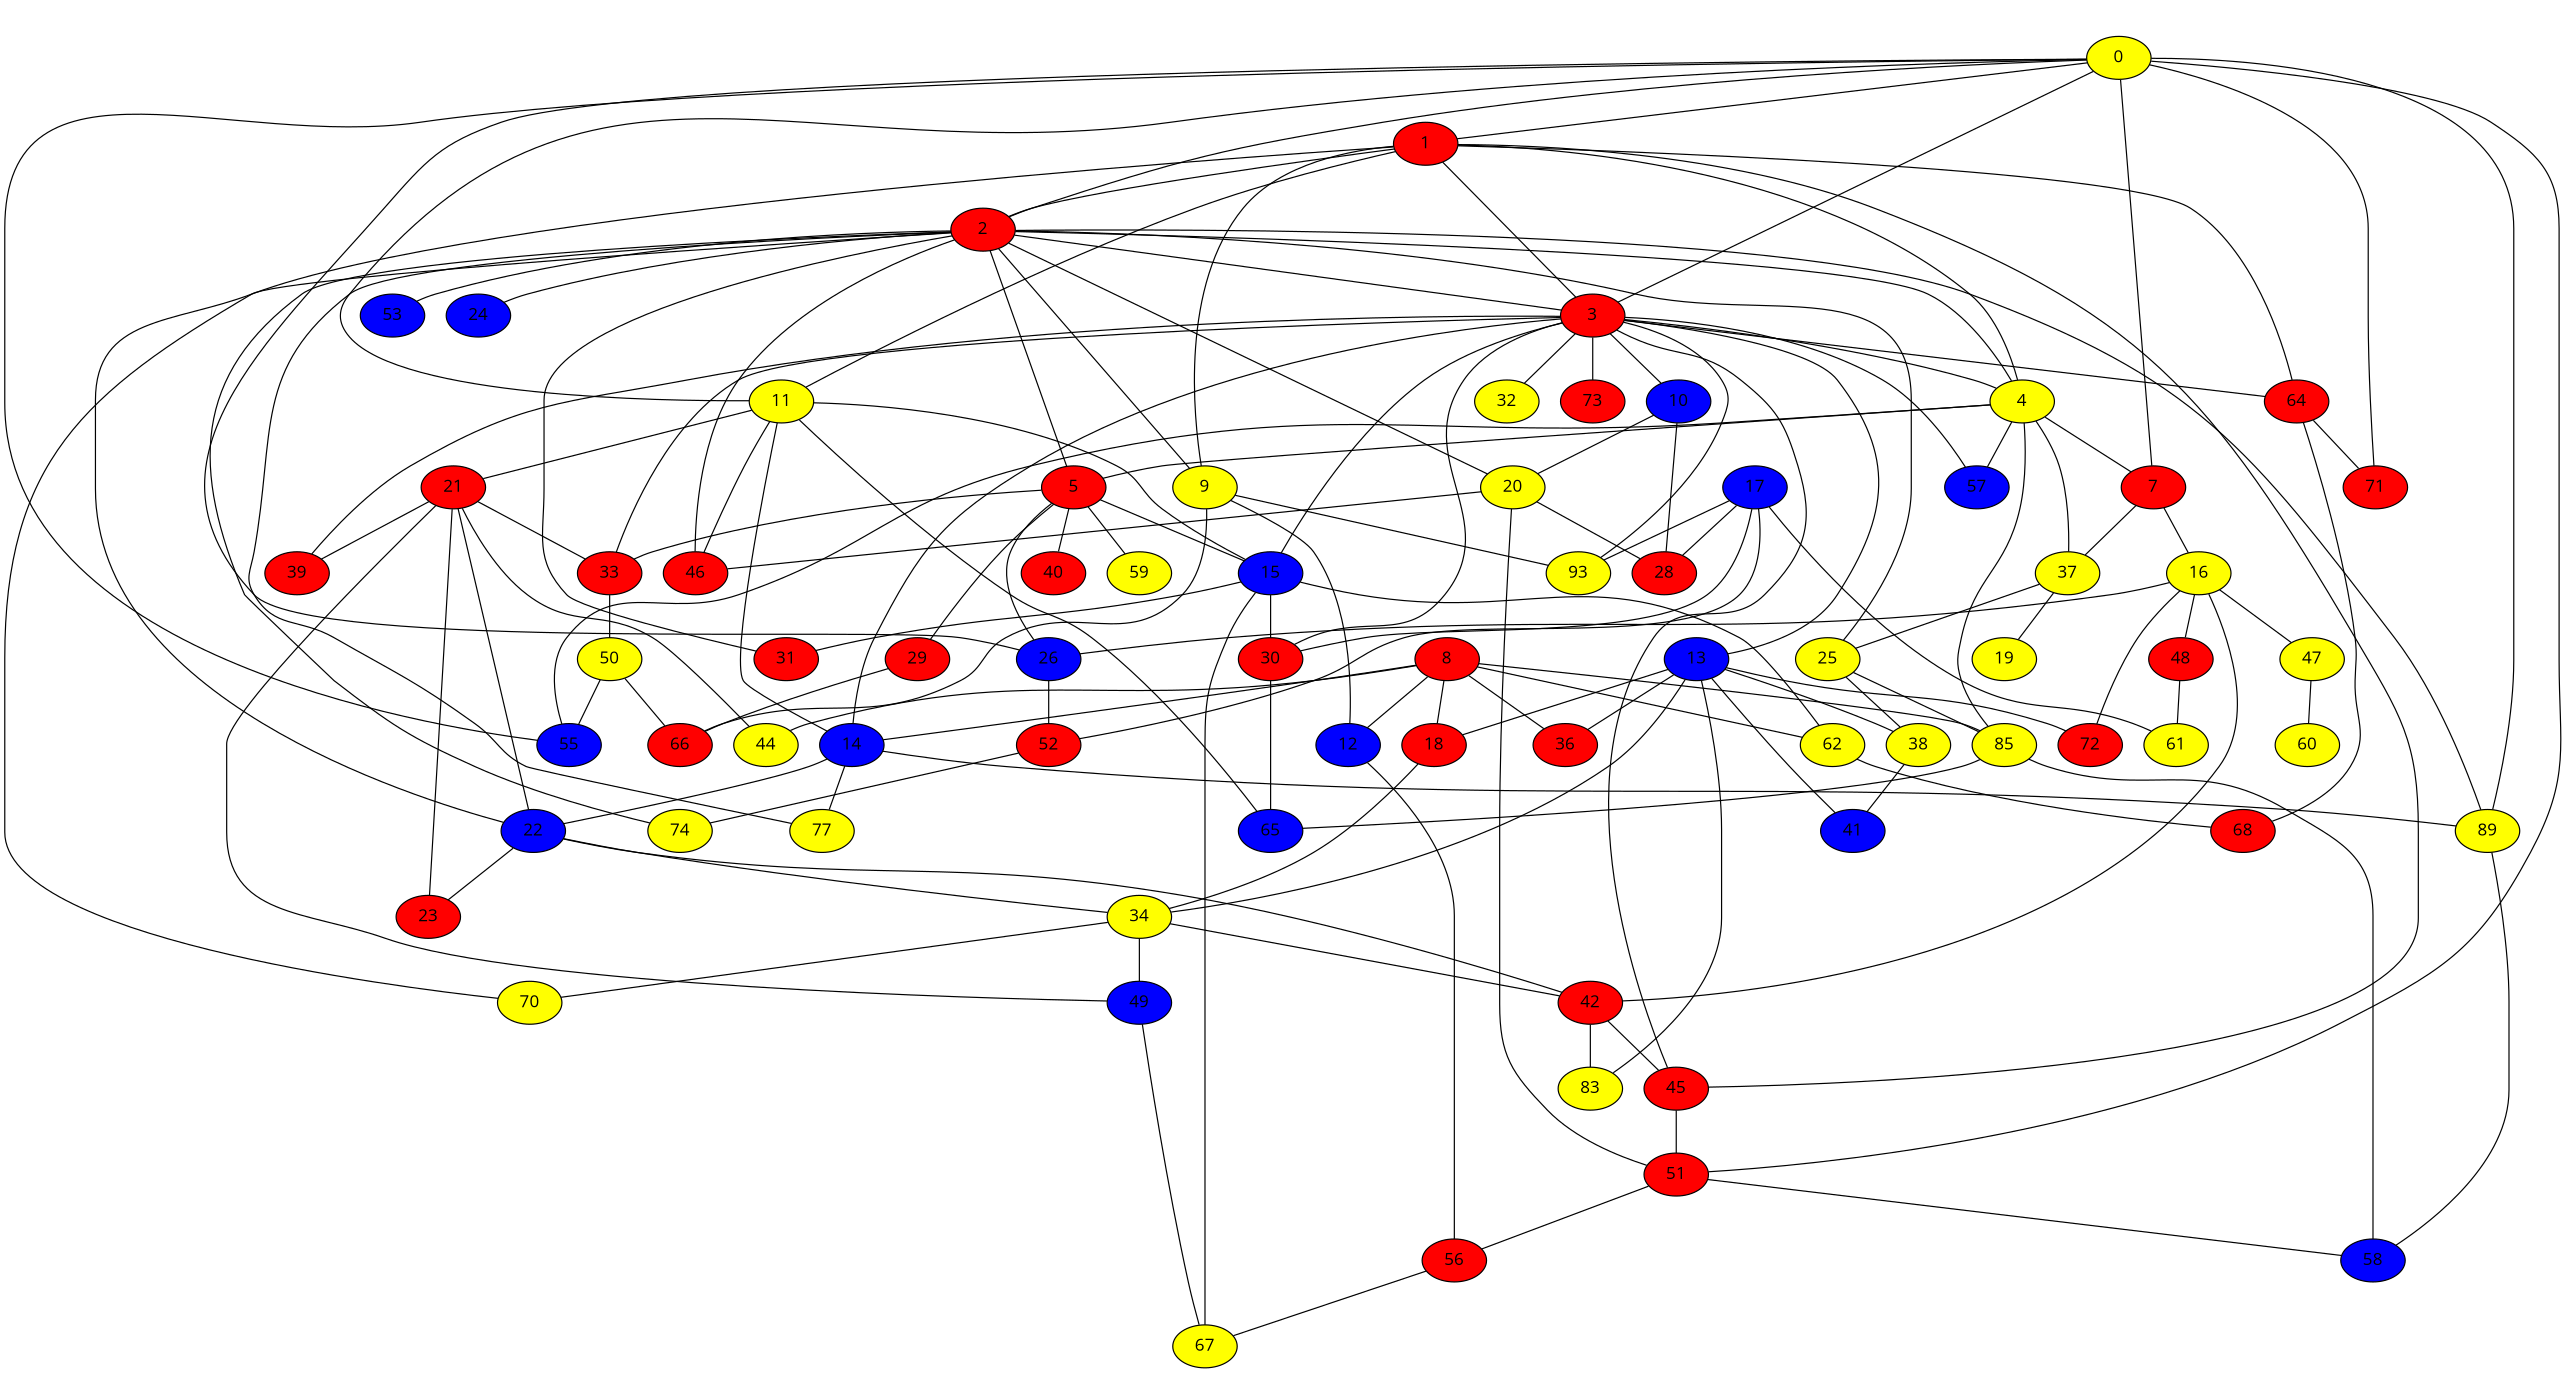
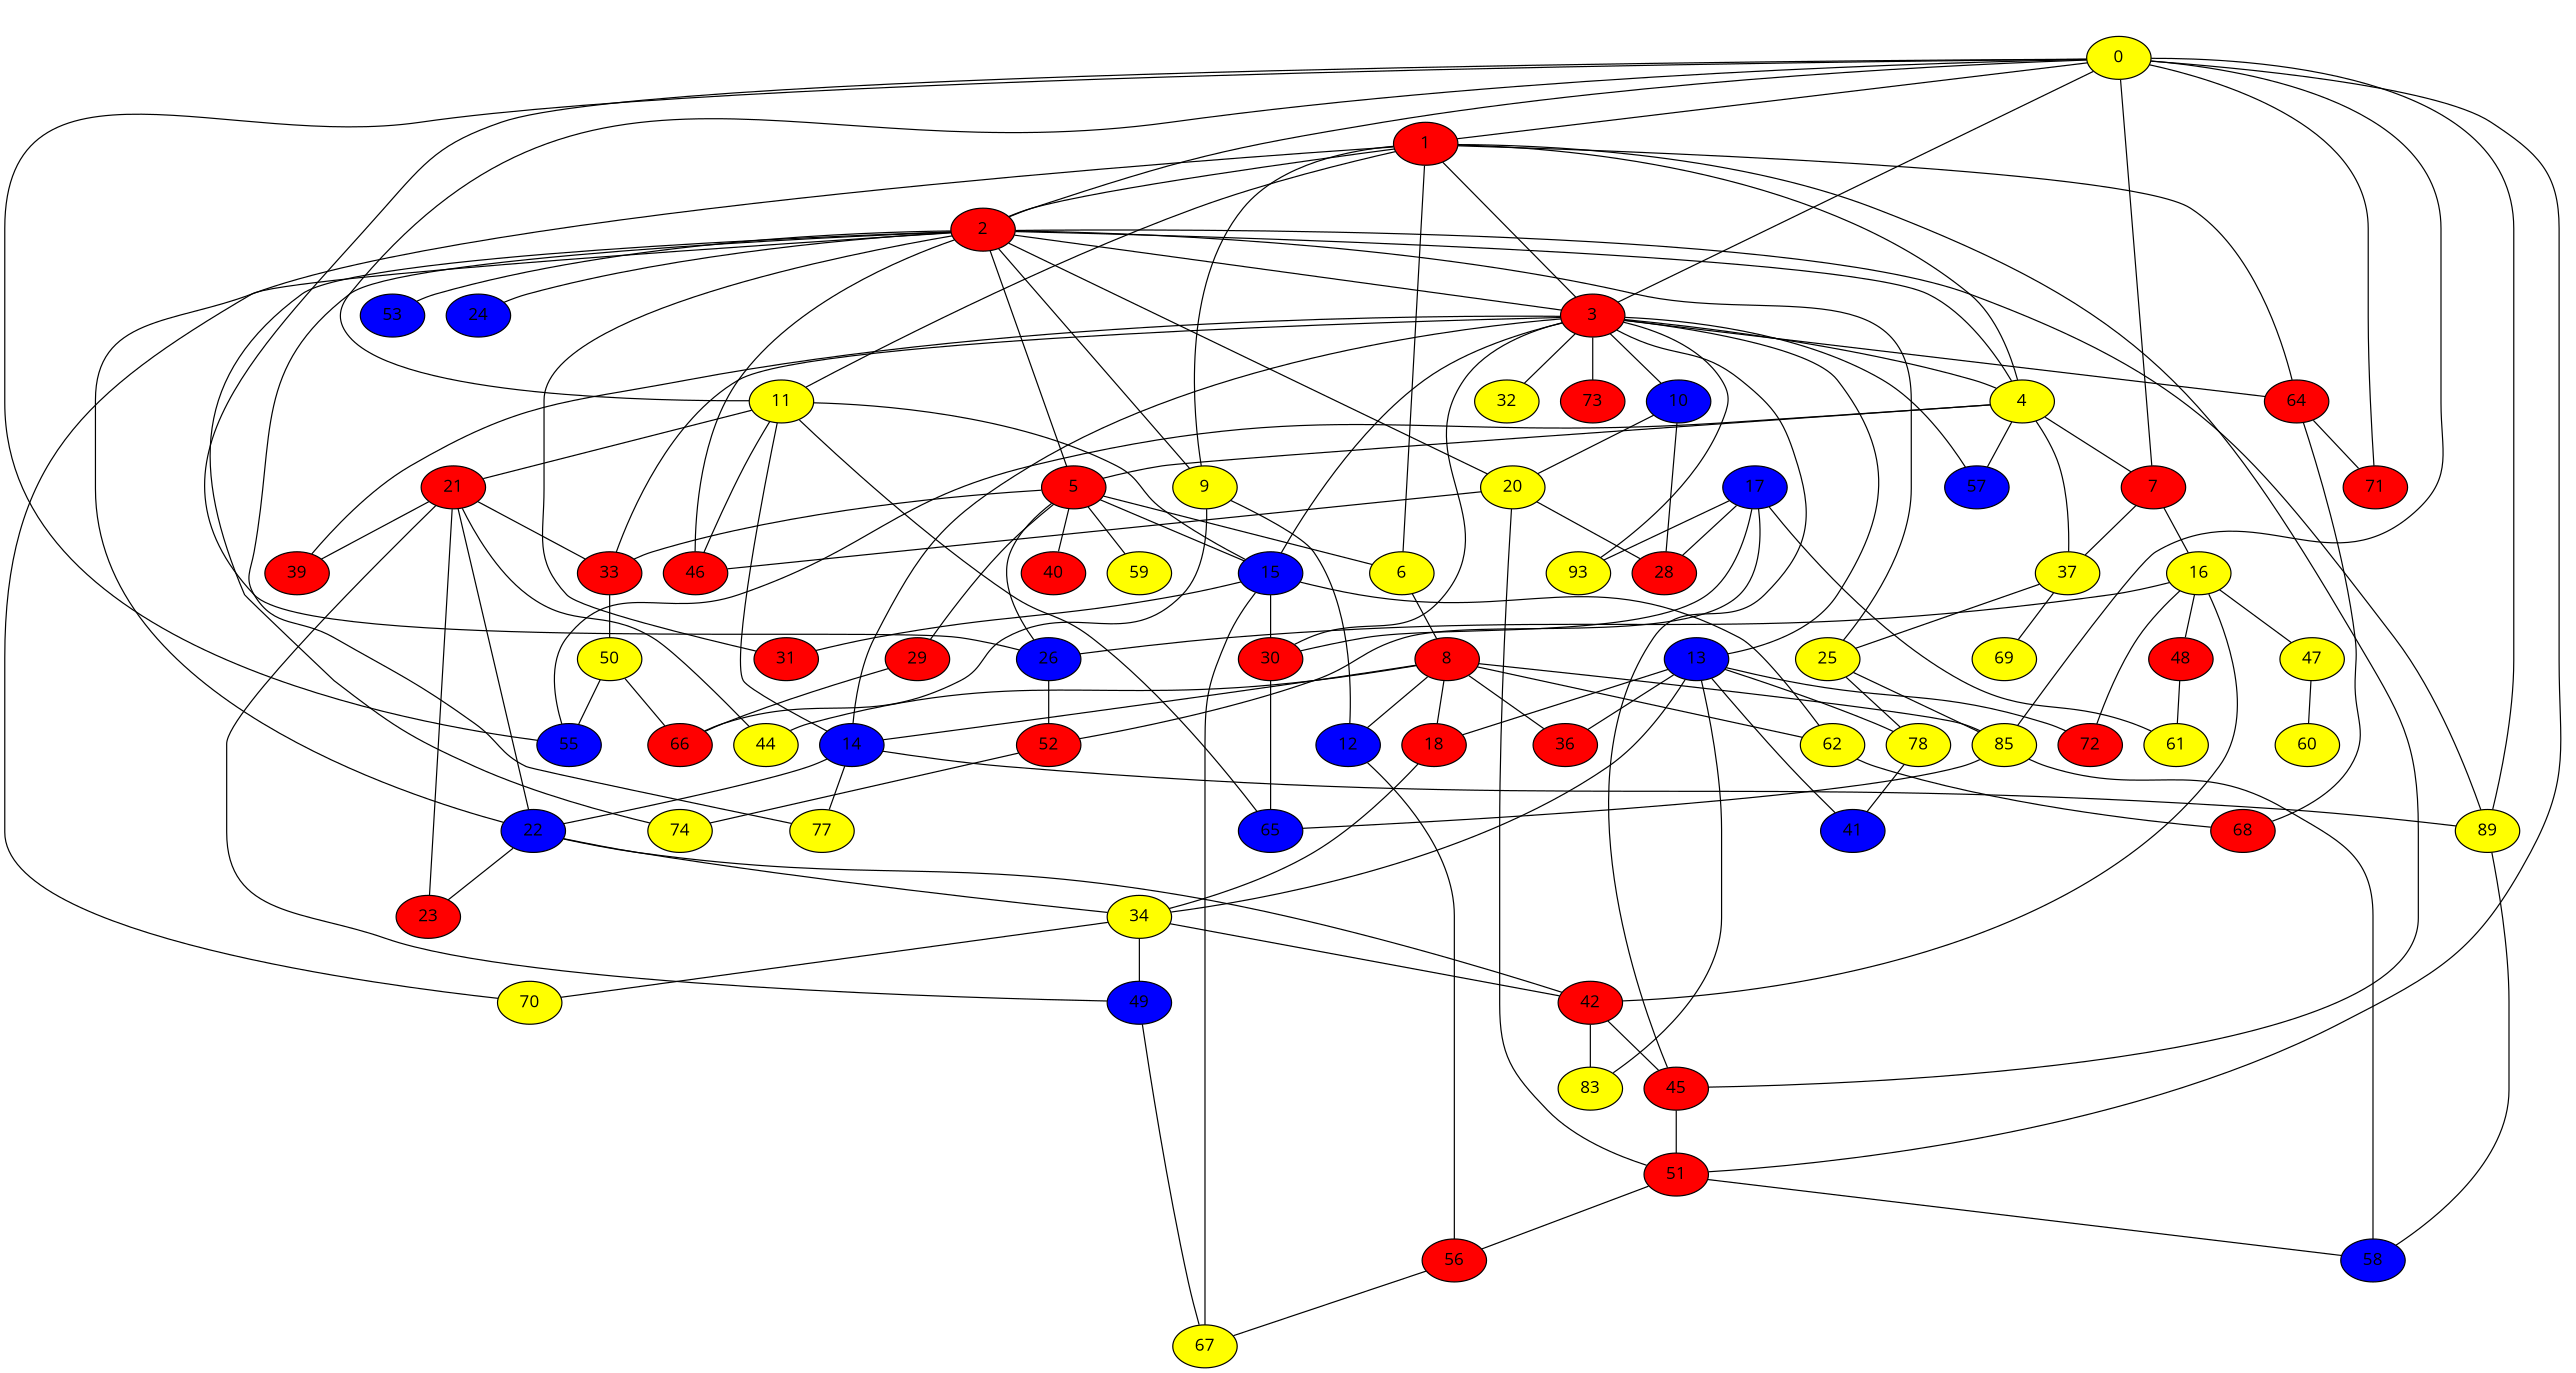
  graph {
    fontname="Open Sans"
    node [fillcolor=red fontname="Open Sans" style=filled]
    edge [fontname="Open Sans"]
    0 [fillcolor=yellow]
    1
    2
    3
    7
    11 [fillcolor=yellow]
    n7 [fillcolor=yellow label=89]
    26 [fillcolor=blue]
    n9 [fillcolor=yellow label=85]
    51
    55 [fillcolor=blue]
    71
    4 [fillcolor=yellow]
+   6 [fillcolor=yellow]
    9 [fillcolor=yellow]
    22 [fillcolor=blue]
    45
    64
    5
    20 [fillcolor=yellow]
    24 [fillcolor=blue]
    25 [fillcolor=yellow]
    n23 [fillcolor=yellow label=77]
    31
    46
    53 [fillcolor=blue]
    70 [fillcolor=yellow]
    74 [fillcolor=yellow]
    10 [fillcolor=blue]
    13 [fillcolor=blue]
    14 [fillcolor=blue]
    15 [fillcolor=blue]
    30
    32 [fillcolor=yellow]
    33
    39
    57 [fillcolor=blue]
    n38 [fillcolor=yellow label=93]
    73
    16 [fillcolor=yellow]
    37 [fillcolor=yellow]
    21
    65 [fillcolor=blue]
    58 [fillcolor=blue]
    52
    56
    8
    12 [fillcolor=blue]
    66
    34 [fillcolor=yellow]
    42
    23
    68
    29
    40
    59 [fillcolor=yellow]
    28
-   38 [fillcolor=yellow]
+   38 [fillcolor=yellow label=78]
    18
    36
    41 [fillcolor=blue]
    n62 [fillcolor=yellow label=83]
    72
    62 [fillcolor=yellow]
    67 [fillcolor=yellow]
    50 [fillcolor=yellow]
    47 [fillcolor=yellow]
    48
-   69 [fillcolor=yellow label=19]
+   69 [fillcolor=yellow]
    44 [fillcolor=yellow]
    49 [fillcolor=blue]
    60 [fillcolor=yellow]
    61 [fillcolor=yellow]
    17 [fillcolor=blue]
    0 -- 1
    0 -- 2
    0 -- 3
    0 -- 7
    0 -- 11
    0 -- n7
    0 -- 26
-   4 -- n9
+   0 -- n9
    0 -- 51
    0 -- 55
    0 -- 71
    1 -- 2
    1 -- 3
    1 -- 11
    1 -- 4
+   1 -- 6
    1 -- 9
    1 -- 22
    1 -- 45
    1 -- 64
    2 -- 3
    2 -- n7
    2 -- 4
    2 -- 9
    2 -- 5
    2 -- 20
    2 -- 24
    2 -- 25
    2 -- n23
    2 -- 31
    2 -- 46
    2 -- 53
    2 -- 70
    2 -- 74
    3 -- 4
    3 -- 45
    3 -- 64
    3 -- 10
    3 -- 13
    3 -- 14
    3 -- 15
    3 -- 30
    3 -- 32
    3 -- 33
    3 -- 39
    3 -- 57
    3 -- n38
    3 -- 73
    7 -- 16
    7 -- 37
    11 -- 46
    11 -- 14
    11 -- 15
    11 -- 21
    11 -- 65
    n7 -- 58
    26 -- 52
    n9 -- 65
    n9 -- 58
    51 -- 58
    51 -- 56
    4 -- 7
    4 -- 55
    4 -- 5
    4 -- 57
    4 -- 37
-   9 -- n38
+   6 -- 8
    9 -- 12
    9 -- 66
    22 -- 34
    22 -- 42
    22 -- 23
    45 -- 51
    64 -- 71
    64 -- 68
    5 -- 26
+   5 -- 6
    5 -- 15
    5 -- 33
    5 -- 29
    5 -- 40
    5 -- 59
    20 -- 51
    20 -- 46
    20 -- 28
    25 -- n9
    25 -- 38
    10 -- 20
    10 -- 28
    13 -- 34
    13 -- 38
    13 -- 18
    13 -- 36
    13 -- 41
    13 -- n62
    13 -- 72
    14 -- n7
    14 -- 22
    14 -- n23
    15 -- 31
    15 -- 30
    15 -- 62
    15 -- 67
    30 -- 65
    33 -- 50
    16 -- 26
    16 -- 42
    16 -- 72
    16 -- 47
    16 -- 48
    37 -- 25
    37 -- 69
    21 -- 22
    21 -- 33
    21 -- 39
    21 -- 23
    21 -- 44
    21 -- 49
    52 -- 74
    56 -- 67
    8 -- n9
    8 -- 14
    8 -- 12
    8 -- 18
    8 -- 36
    8 -- 62
    8 -- 44
    12 -- 56
    34 -- 70
    34 -- 42
    34 -- 49
    42 -- 45
    42 -- n62
    29 -- 66
    38 -- 41
    18 -- 34
    62 -- 68
    50 -- 55
    50 -- 66
    47 -- 60
    48 -- 61
    49 -- 67
    17 -- 30
    17 -- n38
    17 -- 52
    17 -- 28
    17 -- 61
  }
